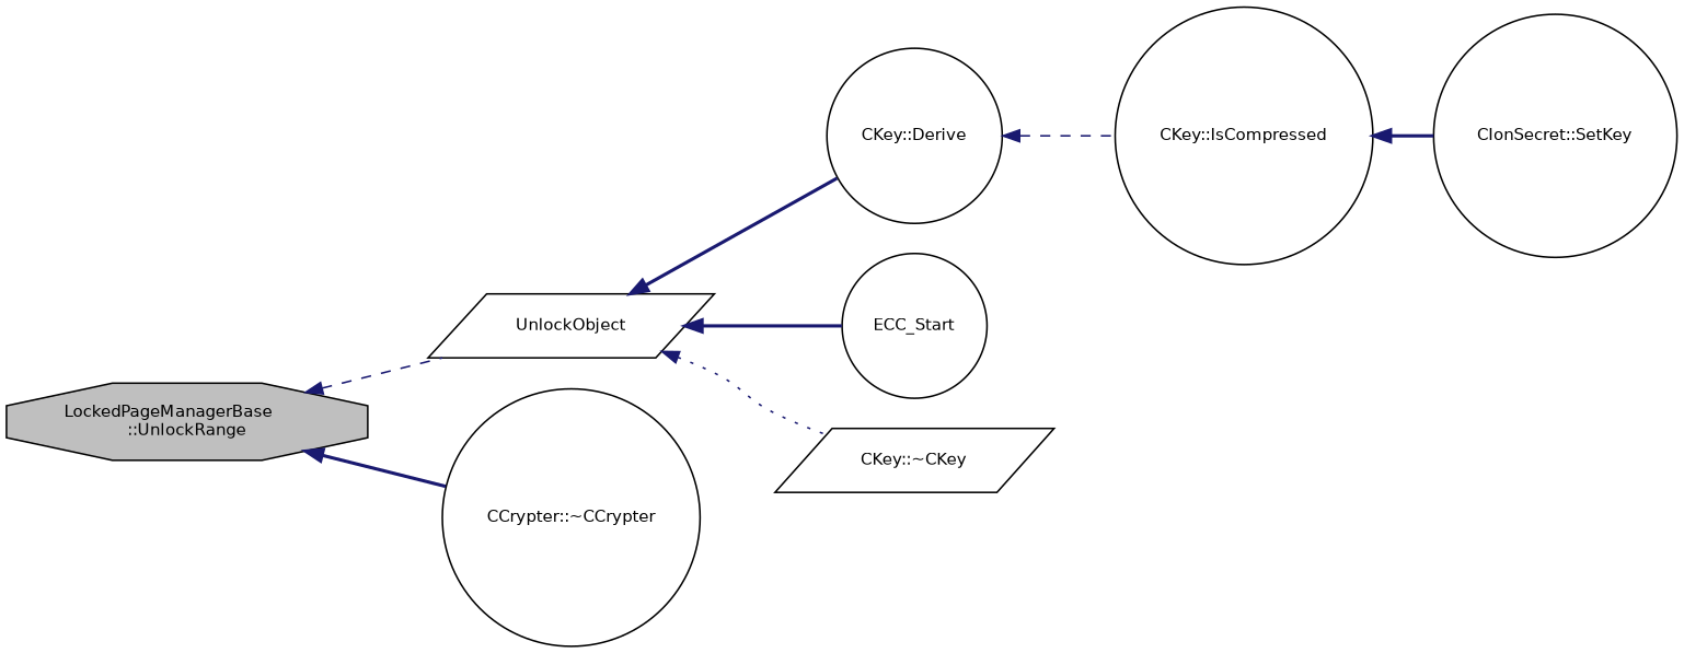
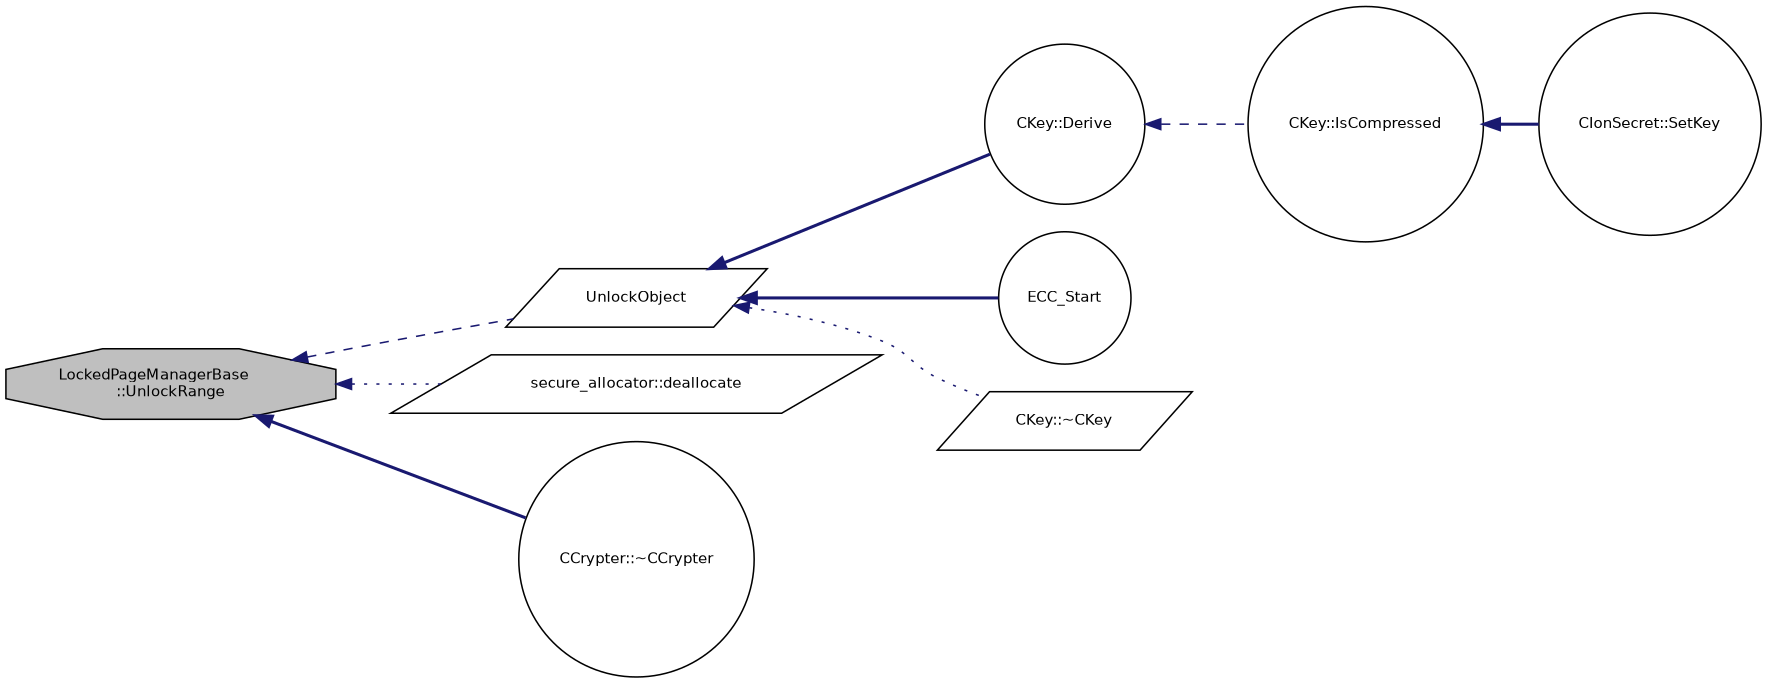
  digraph {
    rankdir=LR
    node [color=black fillcolor=white fontname=Helvetica fontsize=10 shape=circle style=filled]
    edge [color=midnightblue dir=back fontname=Helvetica fontsize=10 labelfontname=Helvetica labelfontsize=10 style=bold]
    n1 [fillcolor=grey75 fontcolor=black height=0.2 label="LockedPageManagerBase\l::UnlockRange" shape=octagon width=0.4]
    n2 [height=0.2 label=UnlockObject shape=parallelogram width=0.4]
+   n3 [height=0.2 label="secure_allocator::deallocate" shape=parallelogram width=0.4]
    n4 [height=0.2 label="CCrypter::~CCrypter" width=0.4]
    n5 [height=0.2 label="CKey::Derive" width=0.4]
    n6 [height=0.2 label=ECC_Start width=0.4]
    n7 [height=0.2 label="CKey::~CKey" shape=parallelogram width=0.4]
    n8 [height=0.2 label="CKey::IsCompressed" width=0.4]
    n9 [height=0.2 label="CIonSecret::SetKey" width=0.4]
    n1 -> n2 [style=dashed]
+   n1 -> n3 [style=dotted]
    n1 -> n4
    n2 -> n5
    n2 -> n6
    n2 -> n7 [style=dotted]
    n5 -> n8 [style=dashed]
    n8 -> n9
  }
